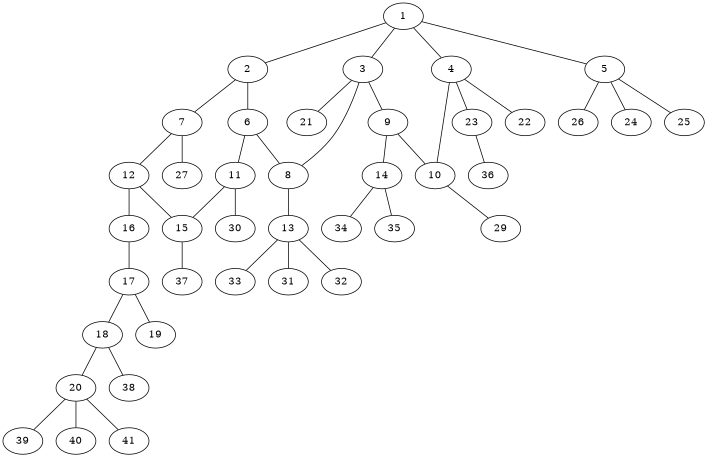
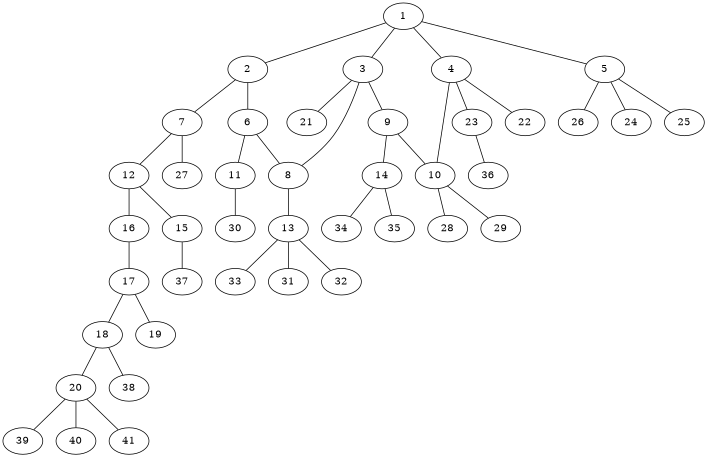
  graph {
    fontname="DejaVu Serif"
    node [chem=H fontname="DejaVu Serif"]
    edge [fontname="DejaVu Serif" valence=1]
    1 [chem=C]
    2 [chem=C]
    3 [chem=C]
    4 [chem=C]
    5 [chem=C]
    6 [chem=C]
    7 [chem=C]
    8 [chem=N]
    9 [chem=N]
    21
    10 [chem=C]
    22
    23
    24
    25
    26
    11 [chem=C]
    12 [chem=C]
    27
    13 [chem=C]
    14 [chem=C]
+   28
    29
    36
    15 [chem=C]
    30
    16 [chem=O]
    31
    32
    33
    34
    35
    37
    17 [chem=C]
    18 [chem=N]
    19 [chem=O]
    20 [chem=C]
    38
    39
    40
    41
    1 -- 2
    1 -- 3
    1 -- 4
    1 -- 5
    2 -- 6 [valence=2]
    2 -- 7
    3 -- 8
    3 -- 9
    3 -- 21
    4 -- 10
    4 -- 22
    4 -- 23
    5 -- 24
    5 -- 25
    5 -- 26
    6 -- 8
    6 -- 11
    7 -- 12 [valence=2]
    7 -- 27
    8 -- 13
    9 -- 10
    9 -- 14
+   10 -- 28
    10 -- 29
    23 -- 36
-   11 -- 15 [valence=2]
    11 -- 30
    12 -- 15
    12 -- 16
    13 -- 31
    13 -- 32
    13 -- 33
    14 -- 34
    14 -- 35
    15 -- 37
    16 -- 17
    17 -- 18
    17 -- 19 [valence=2]
    18 -- 20
    18 -- 38
    20 -- 39
    20 -- 40
    20 -- 41
  }
